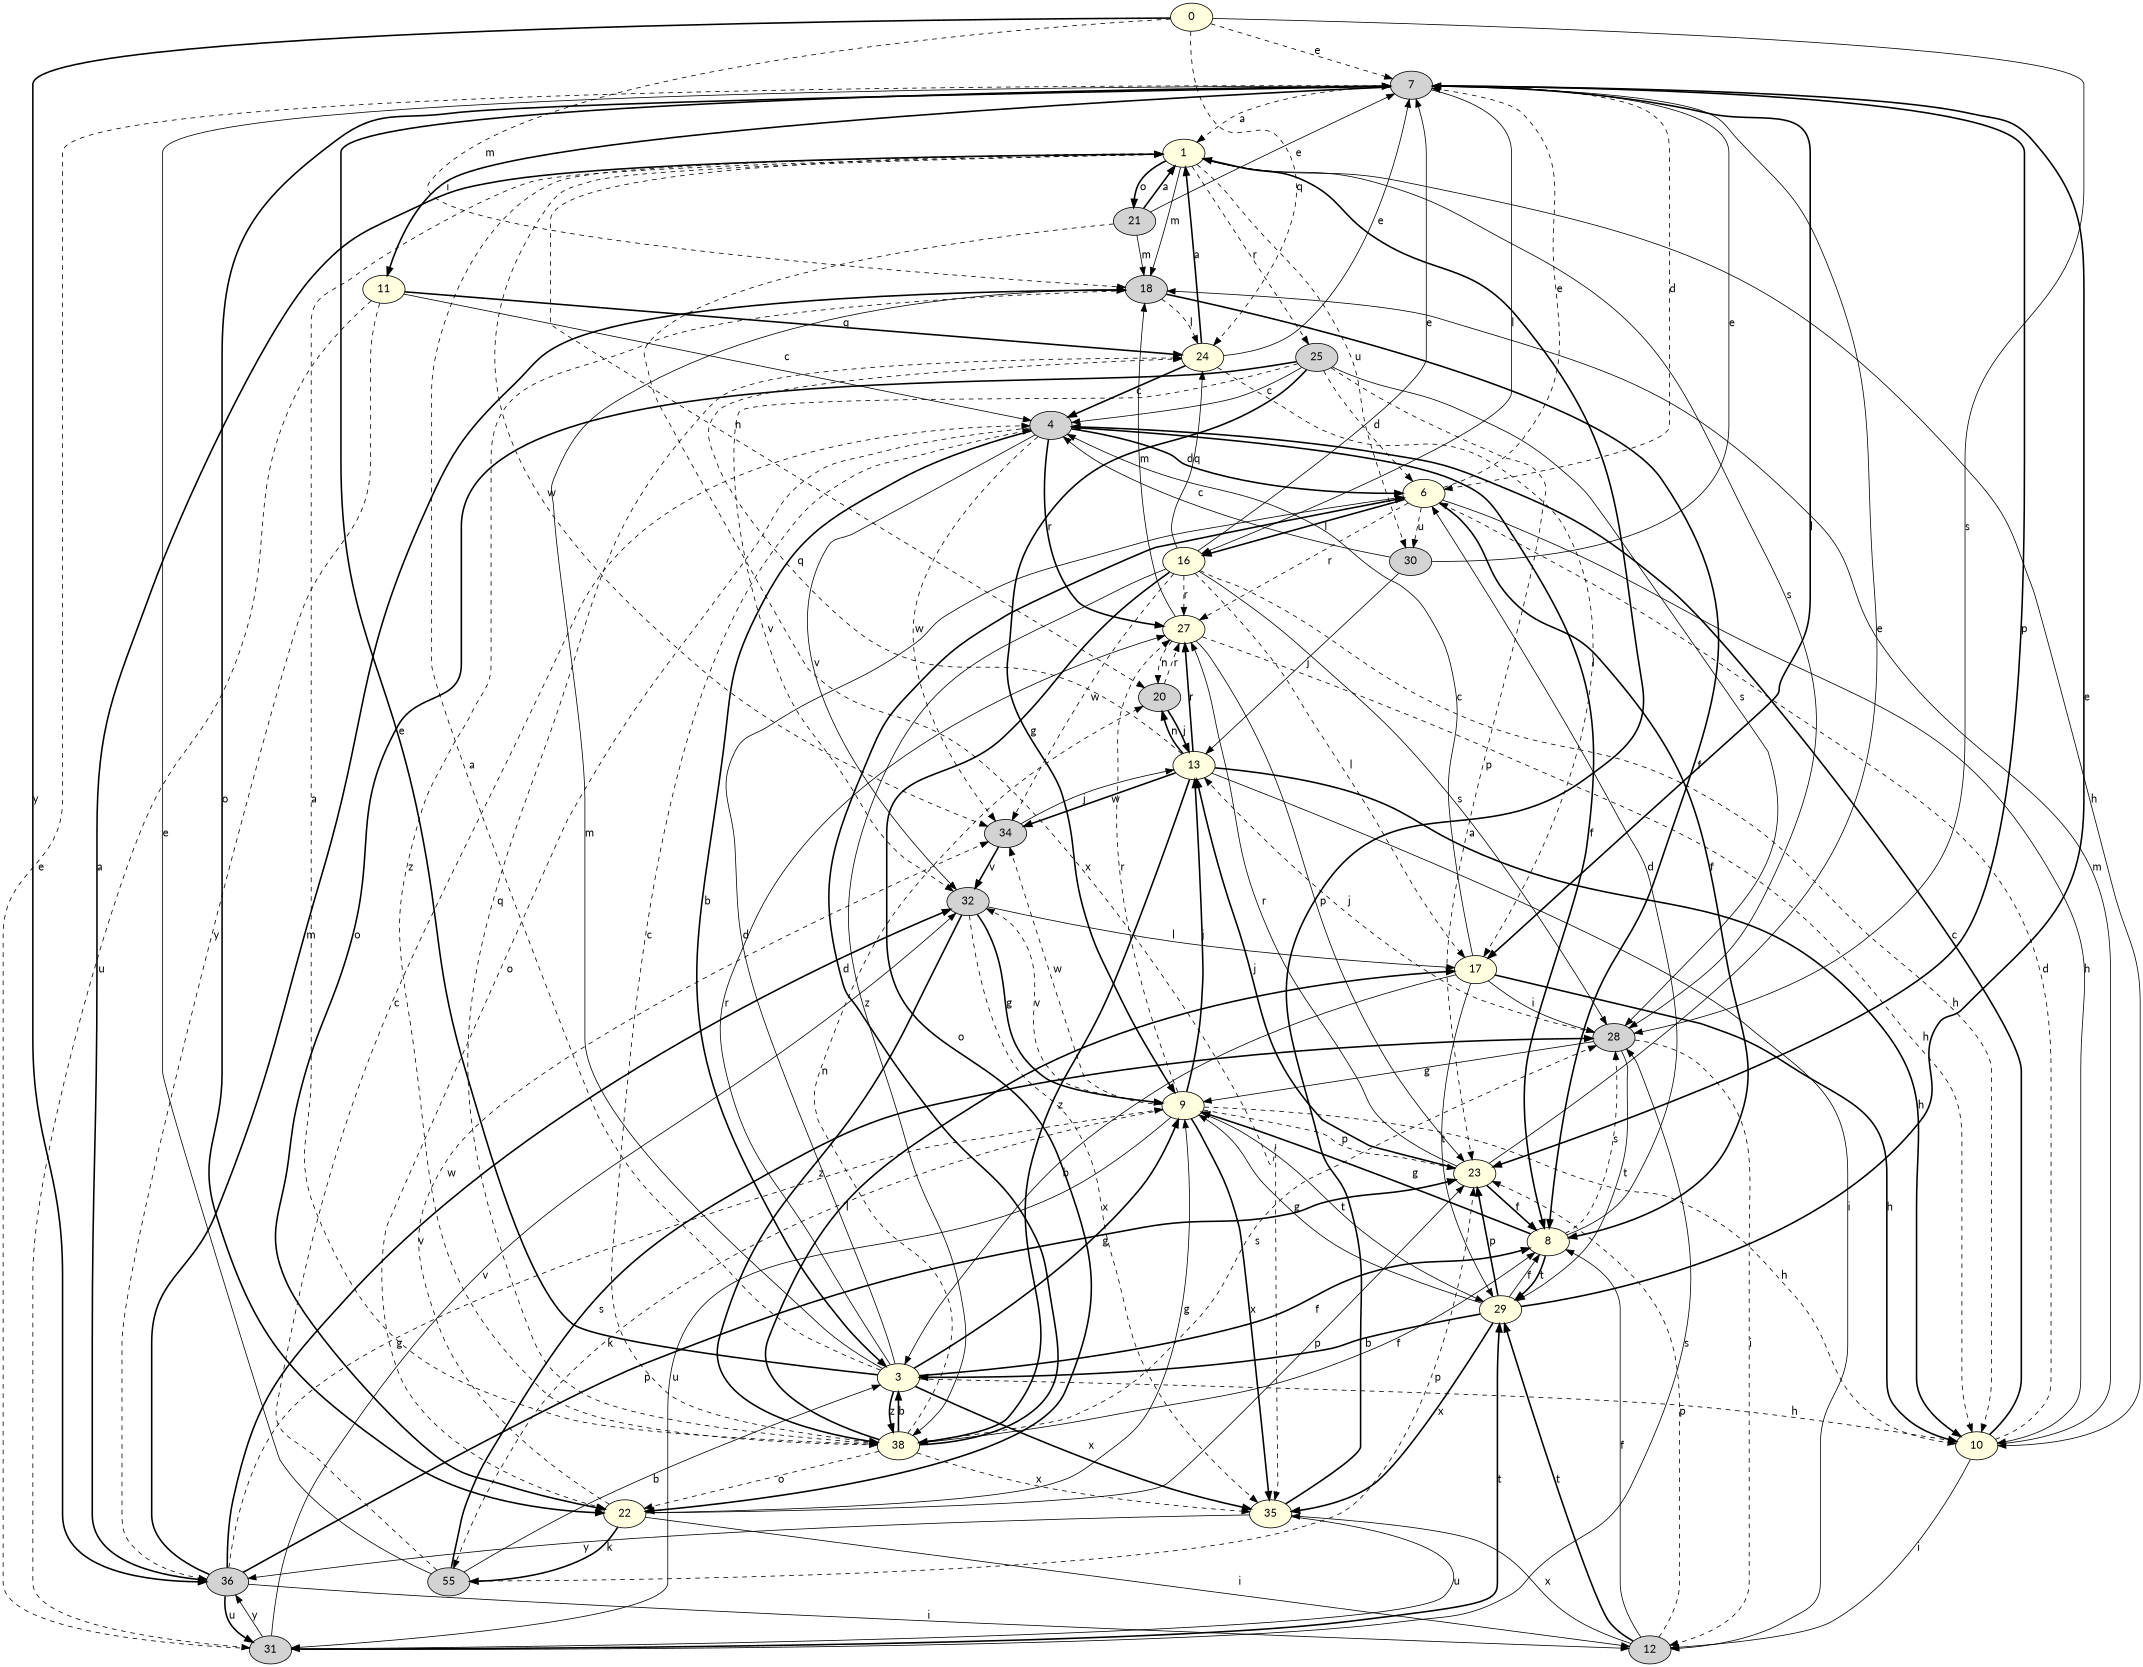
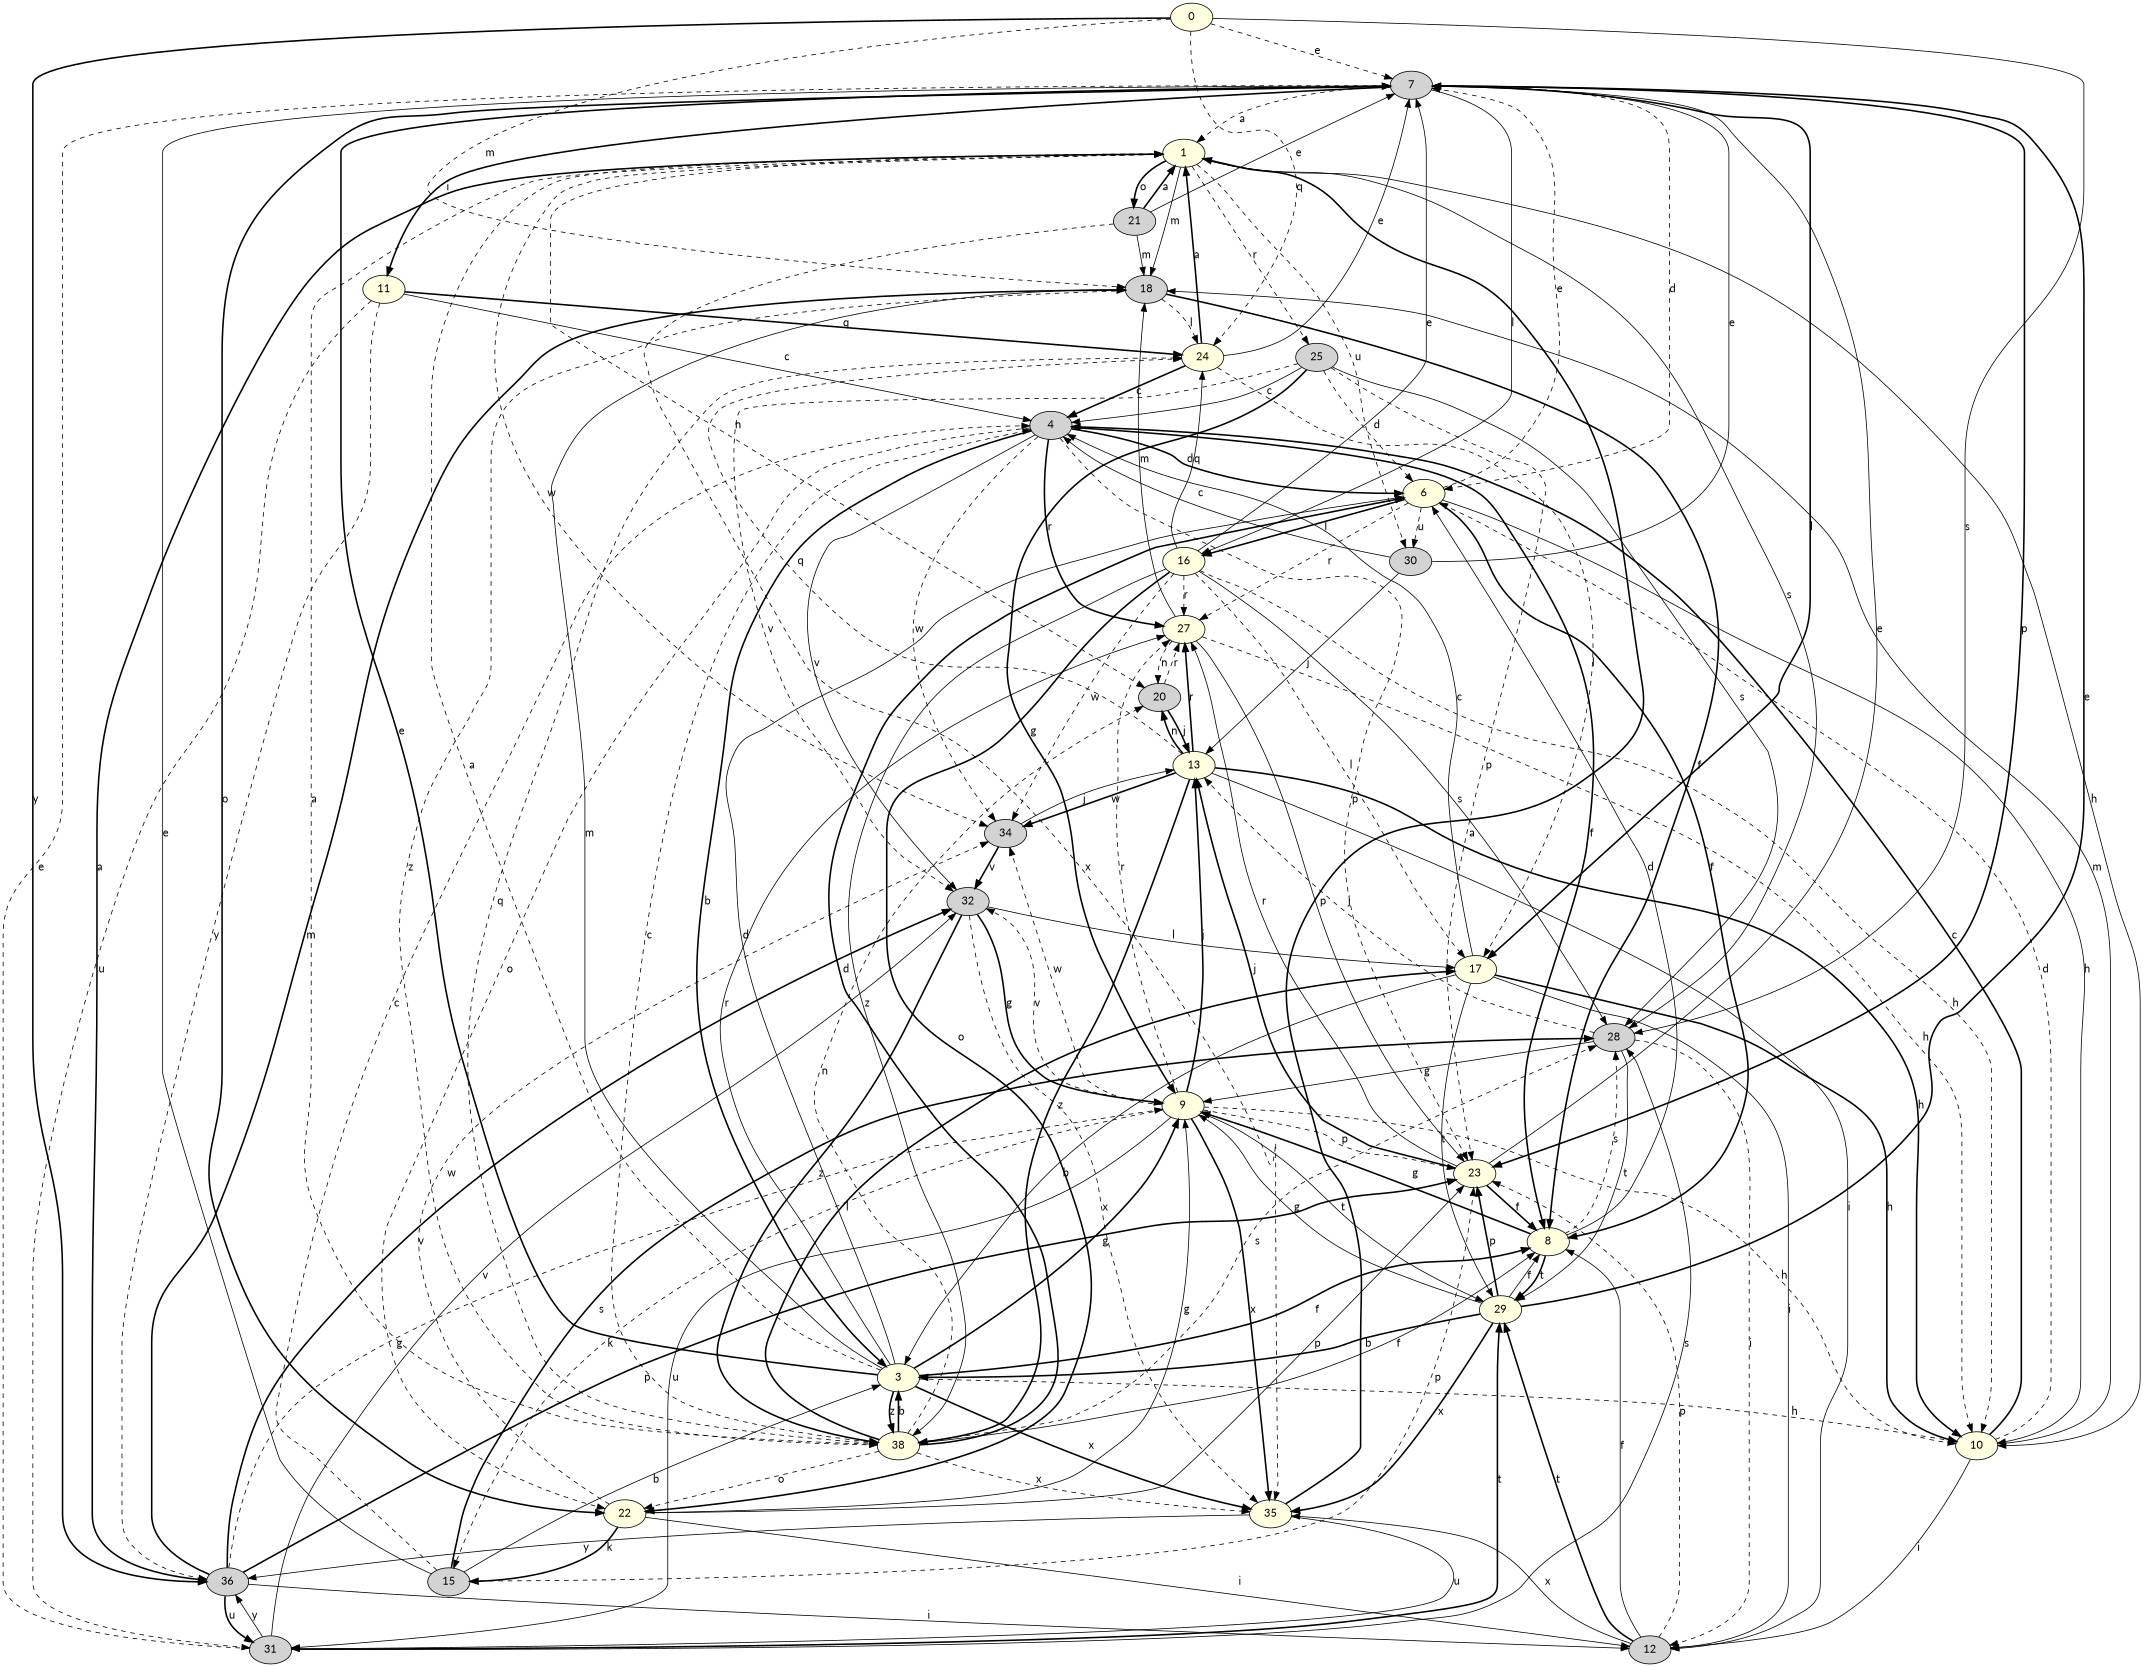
  strict digraph {
    fontname=Lato
    node [fillcolor=lightyellow fontname=Lato style=filled]
    edge [fontname=Lato style=bold]
    7 [fillcolor=lightgrey]
    0
    18 [fillcolor=lightgrey]
    24
    28 [fillcolor=lightgrey]
    36 [fillcolor=lightgrey]
    1
    6
    22
    23
    16
    11
    17
    8
    38
    4 [fillcolor=lightgrey]
    9
    29
    13
    12 [fillcolor=lightgrey]
    32 [fillcolor=lightgrey]
    31 [fillcolor=lightgrey]
    10
    20 [fillcolor=lightgrey]
    21 [fillcolor=lightgrey]
    25 [fillcolor=lightgrey]
    30 [fillcolor=lightgrey]
    34 [fillcolor=lightgrey]
    27
    35
    3
-   15 [fillcolor=lightgrey label=55]
+   15 [fillcolor=lightgrey]
    7 -> 1 [label=a style=dashed]
    7 -> 6 [label=d style=dashed]
    7 -> 22 [label=o]
    7 -> 23 [label=p]
    7 -> 16 [label=l style=solid]
    7 -> 11 [label=i]
    7 -> 17 [label=l]
    0 -> 7 [label=e style=dashed]
    0 -> 18 [label=m style=dashed]
    0 -> 24 [label=q style=dashed]
    0 -> 28 [label=s style=solid]
    0 -> 36 [label=y]
    18 -> 24 [label=l style=dashed]
    18 -> 8 [label=f]
    18 -> 38 [label=z style=dashed]
    24 -> 7 [label=e style=solid]
    24 -> 1 [label=a]
    24 -> 17 [label=l style=dashed]
    24 -> 4 [label=c]
    28 -> 9 [label=g style=solid]
    28 -> 29 [label=t style=solid]
    28 -> 13 [label=j style=dashed]
    28 -> 12 [label=i style=dashed]
    36 -> 18 [label=m]
    36 -> 1 [label=a]
    36 -> 23 [label=p]
    36 -> 9 [label=g style=dashed]
    36 -> 12 [label=i style=solid]
    36 -> 32 [label=v]
    36 -> 31 [label=u]
    1 -> 18 [label=m style=solid]
    1 -> 28 [label=s style=solid]
    1 -> 10 [label=h style=solid]
    1 -> 20 [label=n style=dashed]
    1 -> 21 [label=o]
    1 -> 25 [label=r style=dashed]
    1 -> 30 [label=u style=dashed]
    1 -> 34 [label=w style=dashed]
    6 -> 7 [label=e style=dashed]
    6 -> 16 [label=l]
    6 -> 8 [label=f]
    6 -> 10 [label=h style=solid]
    6 -> 30 [label=u style=dashed]
    6 -> 27 [label=r style=dashed]
    22 -> 23 [label=p style=solid]
    22 -> 9 [label=g style=solid]
    22 -> 12 [label=i style=solid]
    22 -> 34 [label=w style=dashed]
    22 -> 15 [label=k]
    23 -> 7 [label=e style=solid]
    23 -> 8 [label=f]
    23 -> 13 [label=j]
    23 -> 27 [label=r style=solid]
    16 -> 7 [label=e style=solid]
    16 -> 24 [label=q style=solid]
    16 -> 28 [label=s style=solid]
    16 -> 22 [label=o]
    16 -> 17 [label=l style=dashed]
    16 -> 38 [label=z style=solid]
    16 -> 10 [label=h style=dashed]
    16 -> 34 [label=w style=dashed]
    16 -> 27 [label=r style=dashed]
    11 -> 24 [label=q]
    11 -> 36 [label=y style=dashed]
    11 -> 4 [label=c style=solid]
    11 -> 31 [label=u style=dashed]
    17 -> 4 [label=c style=solid]
    17 -> 29 [label=t style=solid]
-   17 -> 28 [label=i style=solid]
+   17 -> 12 [label=i style=solid]
    17 -> 10 [label=h]
    17 -> 3 [label=b style=solid]
    8 -> 28 [label=s style=dashed]
    8 -> 6 [label=d style=solid]
    8 -> 9 [label=g]
    8 -> 29 [label=t]
    38 -> 24 [label=q style=dashed]
    38 -> 28 [label=s style=dashed]
    38 -> 1 [label=a style=dashed]
    38 -> 6 [label=d]
    38 -> 22 [label=o style=dashed]
    38 -> 17 [label=l]
    38 -> 8 [label=f style=solid]
    38 -> 4 [label=c style=dashed]
    38 -> 20 [label=n style=dashed]
    38 -> 35 [label=x style=dashed]
    38 -> 3 [label=b]
    4 -> 6 [label=d]
    4 -> 22 [label=o style=dashed]
+   4 -> 23 [label=p style=dashed]
    4 -> 8 [label=f]
    4 -> 32 [label=v style=solid]
    4 -> 34 [label=w style=dashed]
    4 -> 27 [label=r]
    4 -> 3 [label=b]
    9 -> 23 [label=p style=dashed]
    9 -> 29 [label=t style=solid]
    9 -> 13 [label=j]
    9 -> 32 [label=v style=dashed]
    9 -> 31 [label=u style=solid]
    9 -> 10 [label=h style=dashed]
    9 -> 34 [label=w style=dashed]
    9 -> 27 [label=r style=dashed]
    9 -> 35 [label=x]
    9 -> 15 [label=k style=dashed]
    29 -> 7 [label=e]
    29 -> 23 [label=p]
    29 -> 8 [label=f style=solid]
    29 -> 9 [label=g style=solid]
    29 -> 35 [label=x]
    29 -> 3 [label=b]
    13 -> 24 [label=q style=dashed]
    13 -> 38 [label=z]
    13 -> 12 [label=i style=solid]
    13 -> 10 [label=h]
    13 -> 20 [label=n]
    13 -> 34 [label=w]
    13 -> 27 [label=r]
    12 -> 23 [label=p style=dashed]
    12 -> 8 [label=f style=solid]
    12 -> 29 [label=t]
    12 -> 35 [label=x style=solid]
    32 -> 17 [label=l style=solid]
    32 -> 38 [label=z]
    32 -> 9 [label=g]
    32 -> 35 [label=x style=dashed]
    31 -> 7 [label=e style=dashed]
    31 -> 28 [label=s style=solid]
    31 -> 36 [label=y style=solid]
    31 -> 29 [label=t]
    31 -> 32 [label=v style=solid]
    10 -> 18 [label=m style=solid]
    10 -> 6 [label=d style=dashed]
    10 -> 4 [label=c]
    10 -> 12 [label=i style=solid]
    20 -> 13 [label=j]
    20 -> 27 [label=r style=dashed]
    21 -> 7 [label=e style=solid]
    21 -> 18 [label=m style=solid]
    21 -> 1 [label=a]
    21 -> 35 [label=x style=dashed]
    25 -> 28 [label=s style=solid]
    25 -> 6 [label=d style=dashed]
-   25 -> 22 [label=o]
    25 -> 23 [label=p style=dashed]
    25 -> 4 [label=c style=solid]
    25 -> 9 [label=g]
    25 -> 32 [label=v style=dashed]
    30 -> 7 [label=e style=solid]
    30 -> 4 [label=c style=solid]
    30 -> 13 [label=j style=solid]
    34 -> 13 [label=j style=solid]
    34 -> 32 [label=v]
    27 -> 18 [label=m style=solid]
    27 -> 23 [label=p style=solid]
    27 -> 10 [label=h style=dashed]
    27 -> 20 [label=n style=dashed]
    35 -> 36 [label=y style=solid]
    35 -> 1 [label=a]
    35 -> 31 [label=u style=solid]
    3 -> 7 [label=e]
    3 -> 18 [label=m style=solid]
    3 -> 1 [label=a style=dashed]
    3 -> 6 [label=d style=solid]
    3 -> 8 [label=f]
    3 -> 38 [label=z]
    3 -> 9 [label=g]
    3 -> 10 [label=h style=dashed]
    3 -> 27 [label=r style=solid]
    3 -> 35 [label=x]
    15 -> 7 [label=e style=solid]
    15 -> 28 [label=s]
    15 -> 23 [label=p style=dashed]
    15 -> 4 [label=c style=dashed]
    15 -> 3 [label=b style=solid]
  }
